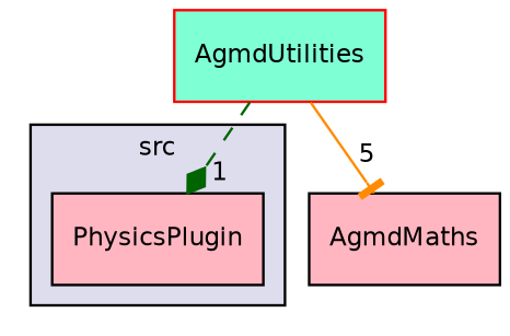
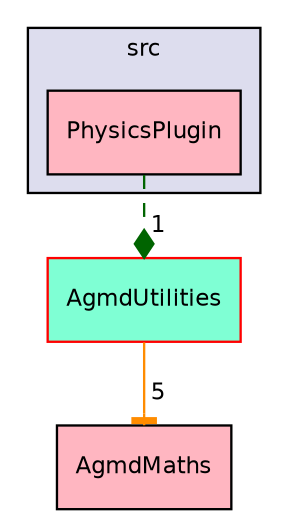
  digraph {
    compound=true
    node [fillcolor=lightpink fontname=Helvetica fontsize=10 shape=box style=filled]
    edge [labeldistance=1.5 labelfontname=Helvetica labelfontsize=10]
    n1 [label=PhysicsPlugin pencolor=black]
    n2 [color=red fillcolor=aquamarine label=AgmdUtilities]
    n3 [label=AgmdMaths]
    subgraph cluster_1 {
      bgcolor="#ddddee"
      fontname=Helvetica
      fontsize=10
      label=src
      pencolor=black
      n1
    }
-   n2 -> n1 [arrowhead=diamond color=darkgreen headlabel=1 style=dashed]
+   n1 -> n2 [arrowhead=diamond color=darkgreen headlabel=1 style=dashed]
    n2 -> n3 [arrowhead=tee color=darkorange headlabel=5 style=solid]
  }
